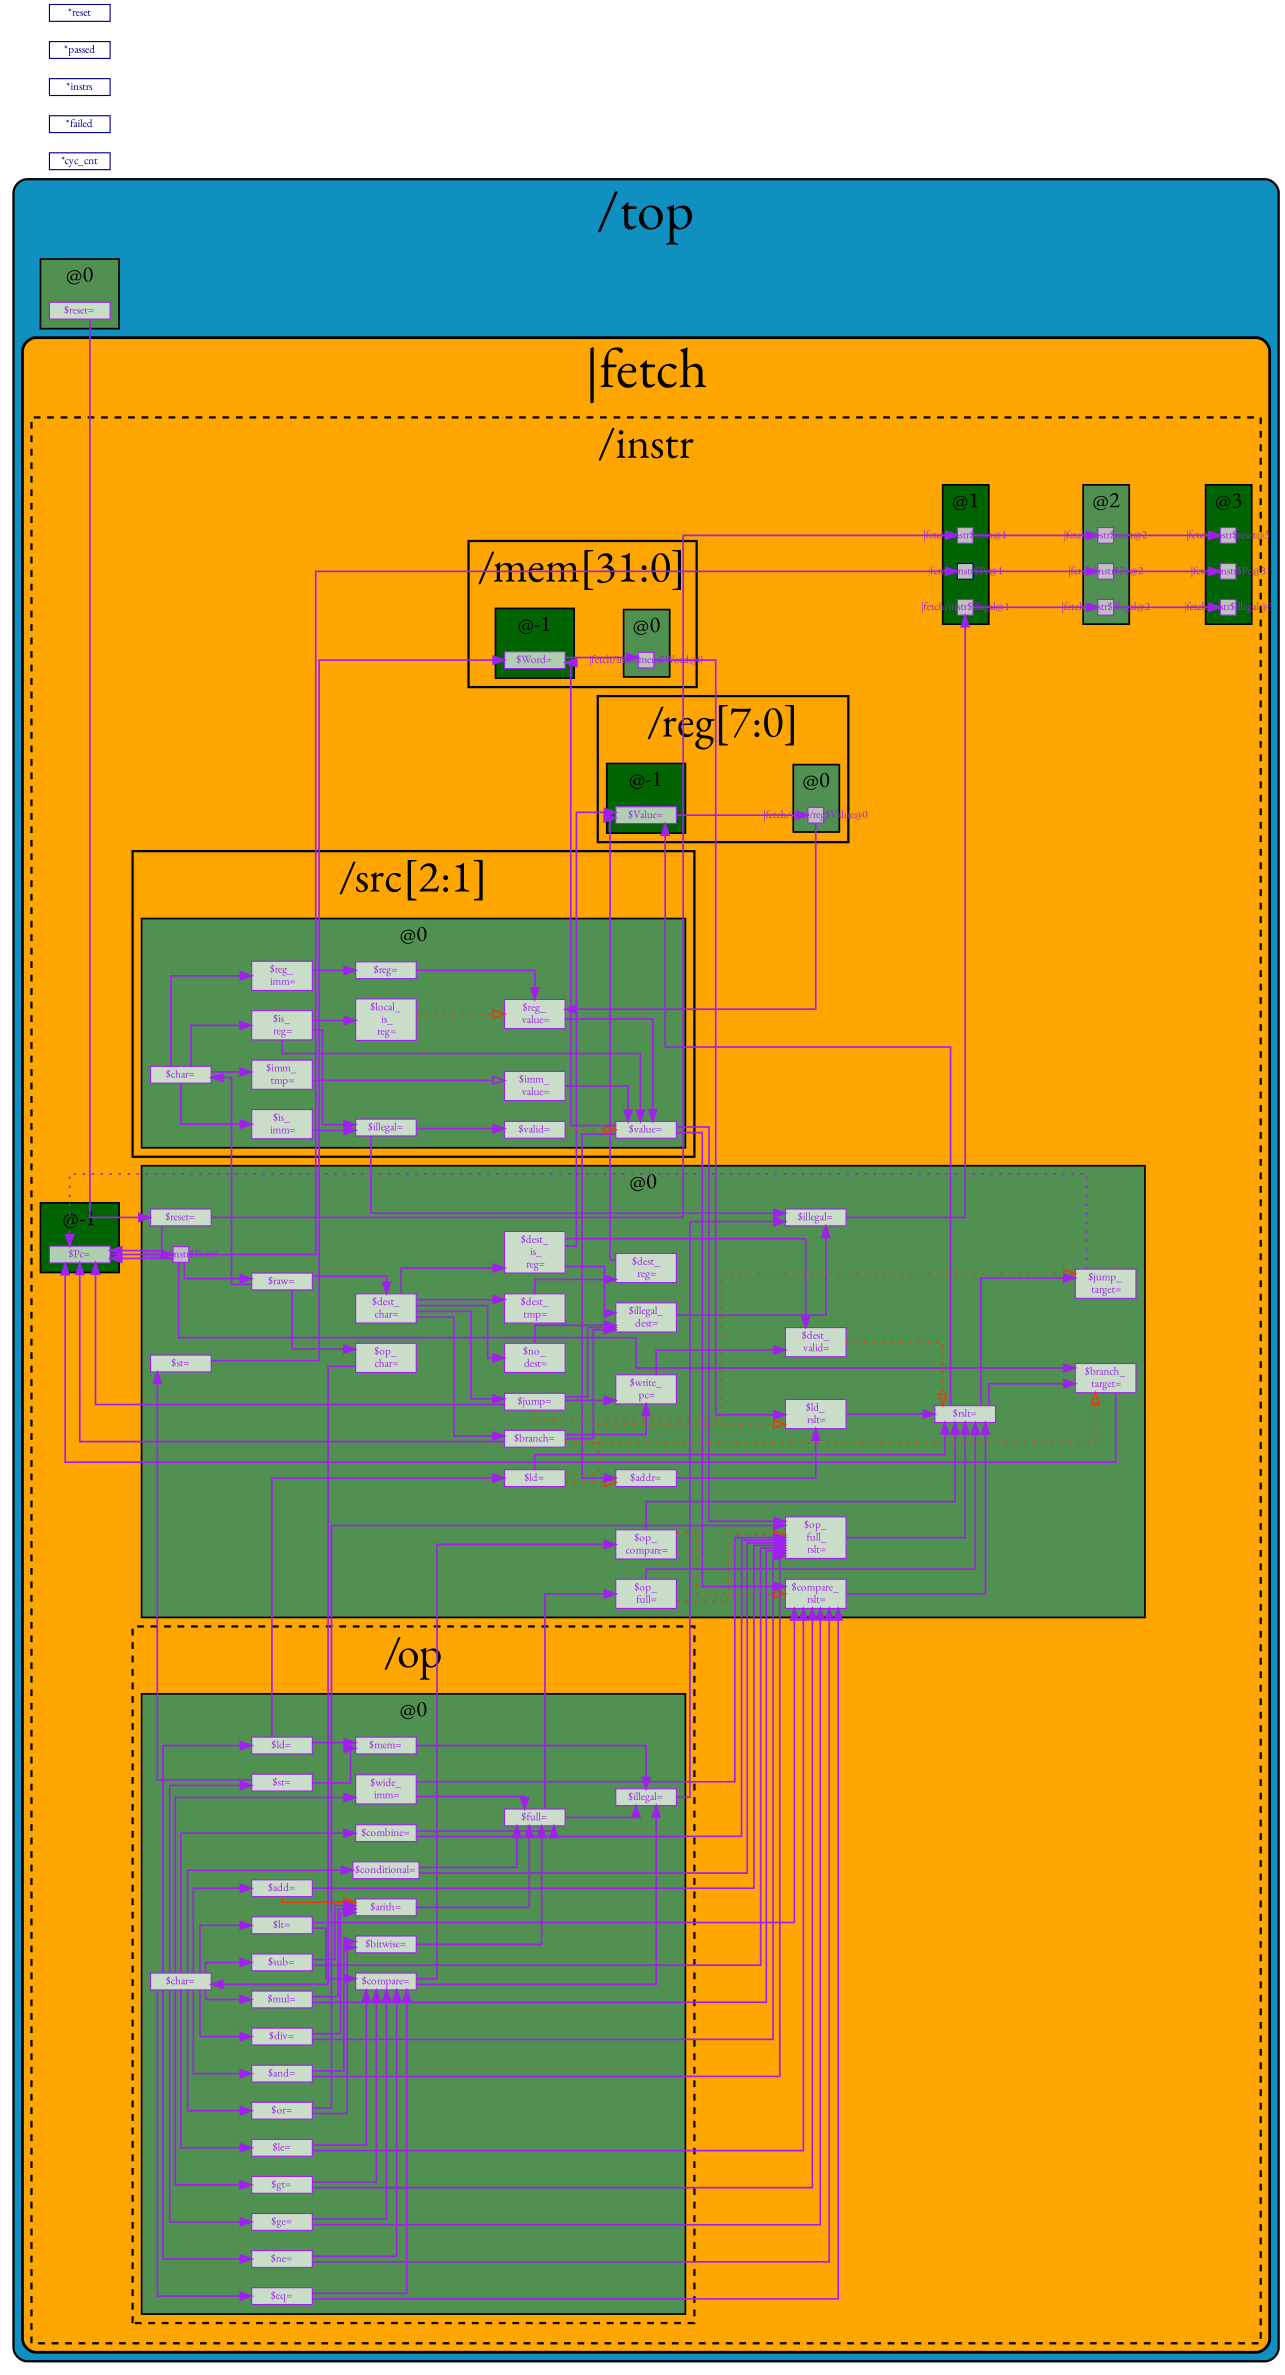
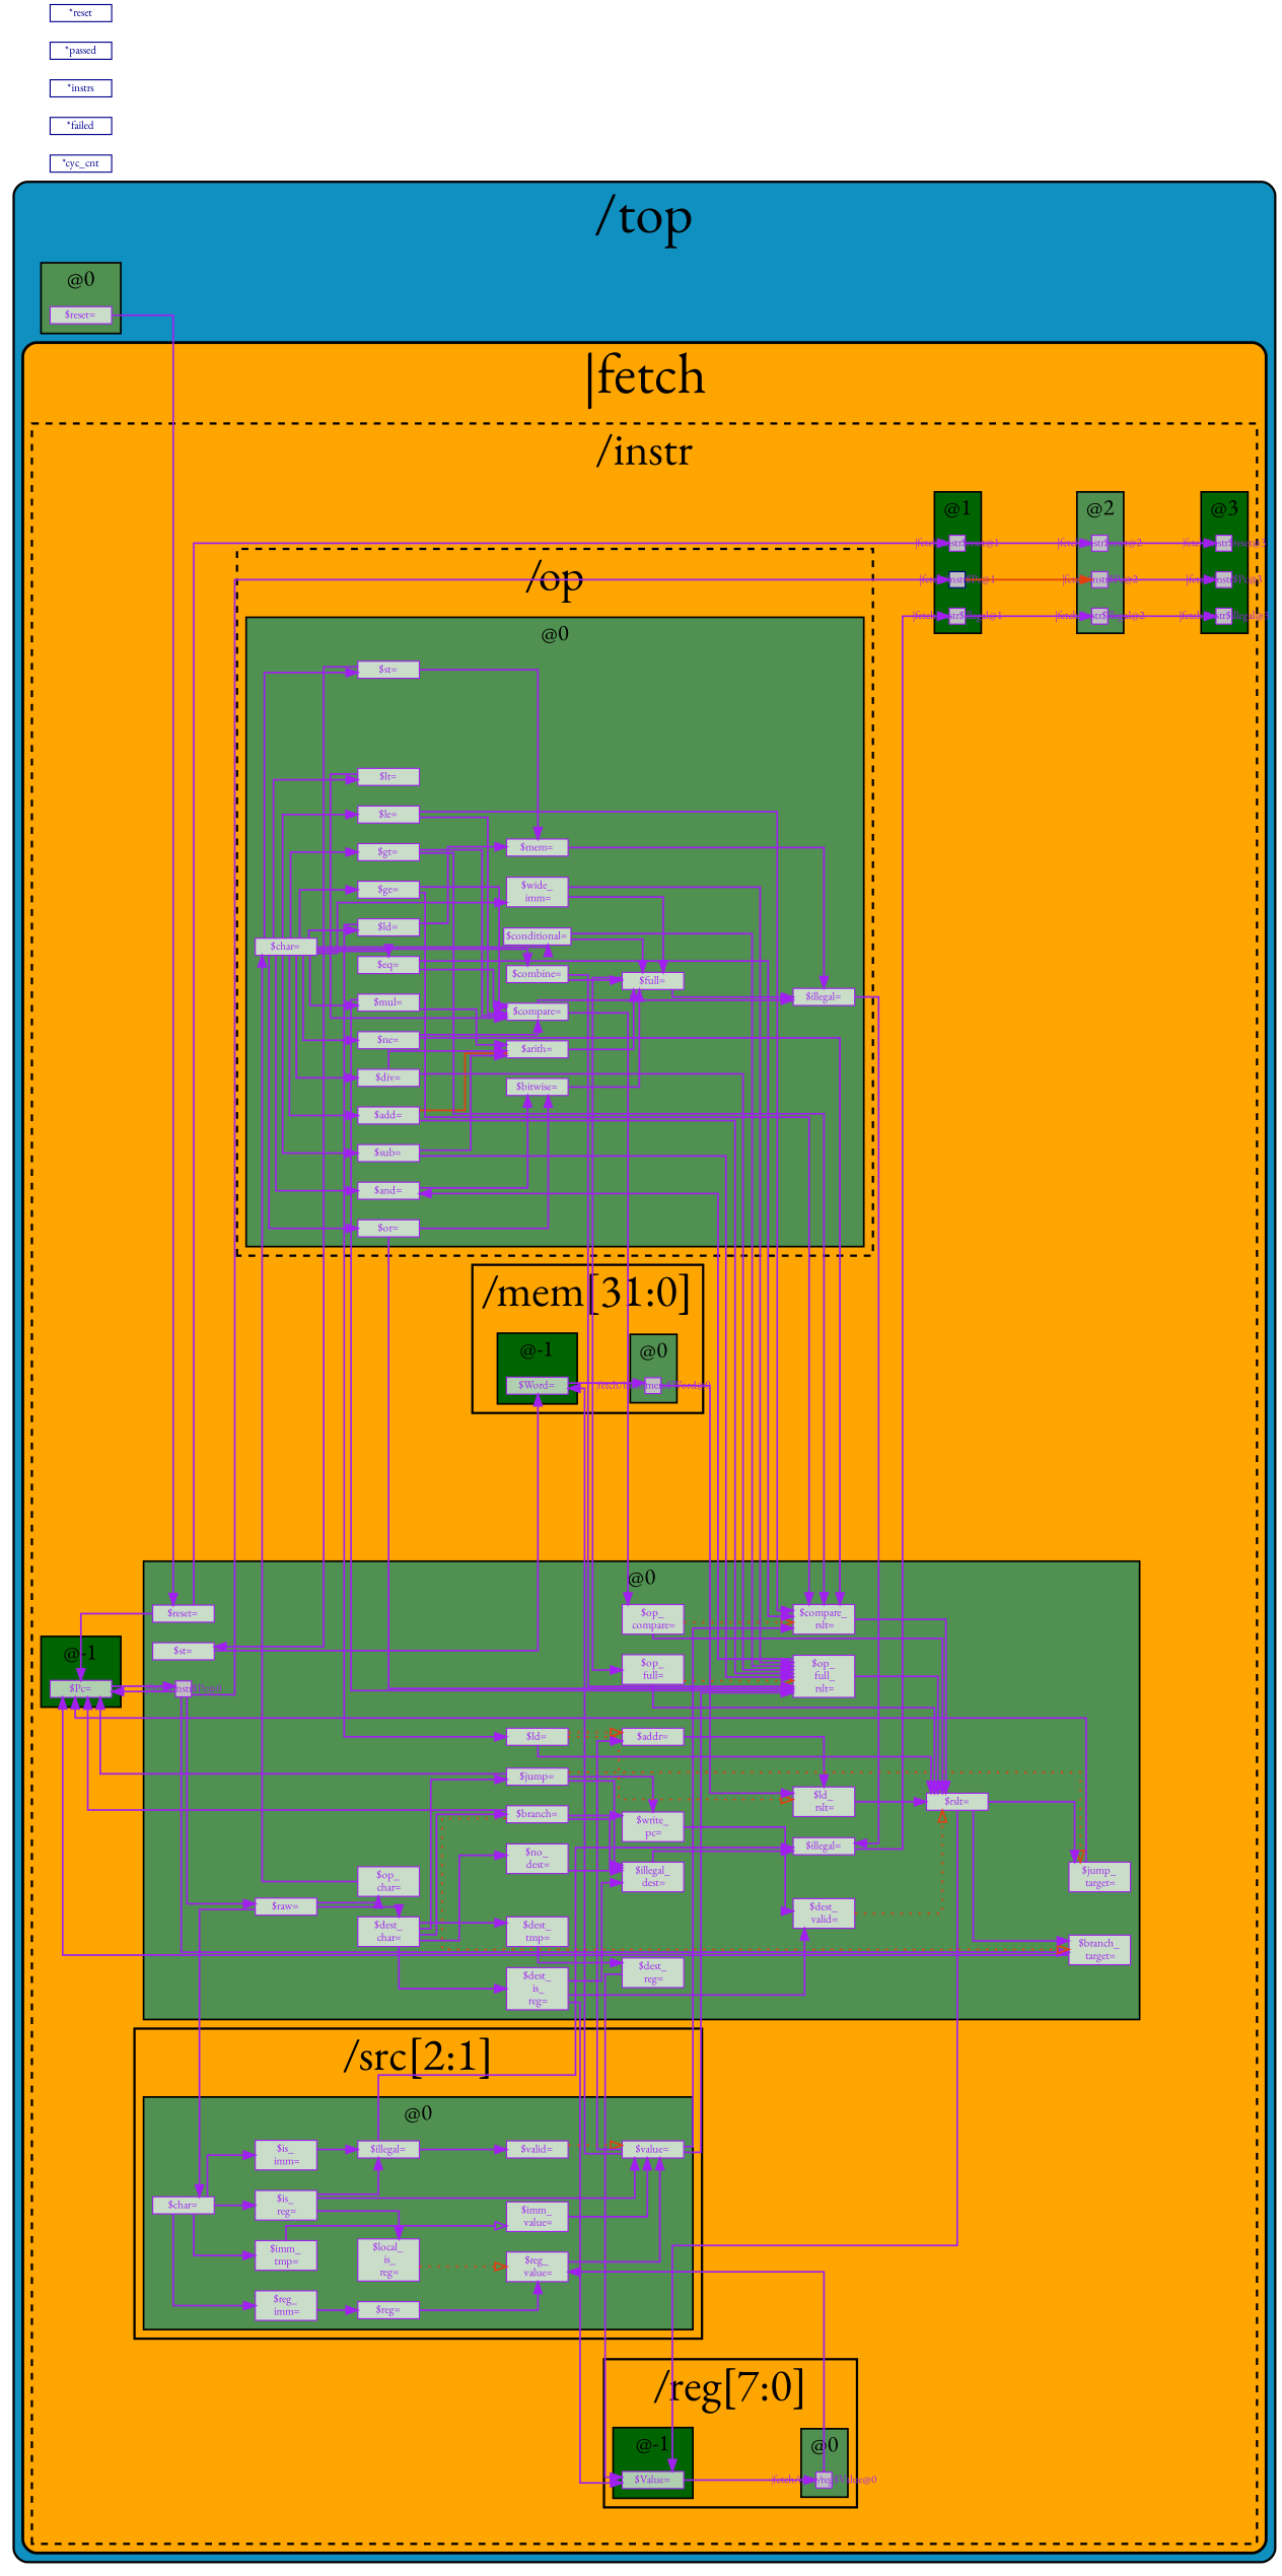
  strict digraph {
    fontname="EB Garamond"
    rankdir=LR
    splines=ortho
    node [color=purple fillcolor="#ffffffb0" fontcolor=purple fontname="EB Garamond" fontsize=10 margin="0.03,0.03" penwidth=1.0 shape=box style=filled]
    edge [color=purple fontcolor="#00D000" fontname="EB Garamond" labelfontcolor=purple penwidth=1.5 weight=2]
    n1 [height=0.02 label="$reset="]
    "|fetch/instr$Pc@0" [fillcolor=grey fixedsize=true height=0.2 width=0.2]
    n3 [height=0.02 label="$addr="]
    n4 [height=0.02 label="$branch="]
    n5 [height=0.02 label="$branch_\n target="]
    n6 [height=0.02 label="$compare_\n rslt="]
    n7 [height=0.02 label="$dest_\n char="]
    n8 [height=0.02 label="$dest_\n is_\n reg="]
    n9 [height=0.02 label="$dest_\n reg="]
    n10 [height=0.02 label="$dest_\n tmp="]
    n11 [height=0.02 label="$dest_\n valid="]
    n12 [height=0.02 label="$illegal="]
    n13 [height=0.02 label="$illegal_\n dest="]
    n14 [height=0.02 label="$jump="]
    n15 [height=0.02 label="$jump_\n target="]
    n16 [height=0.02 label="$ld="]
    n17 [height=0.02 label="$ld_\n rslt="]
    n18 [height=0.02 label="$no_\n dest="]
    n19 [height=0.02 label="$op_\n char="]
    n20 [height=0.02 label="$op_\n compare="]
    n21 [height=0.02 label="$op_\n full="]
    n22 [height=0.02 label="$op_\n full_\n rslt="]
    n23 [height=0.02 label="$raw="]
    n24 [height=0.02 label="$reset="]
    n25 [height=0.02 label="$rslt="]
    n26 [height=0.02 label="$st="]
    n27 [height=0.02 label="$write_\n pc="]
    n28 [height=0.02 label="$Pc="]
    "|fetch/instr$Pc@1" [color="#00008b" fillcolor=grey fixedsize=true height=0.2 width=0.2]
    "|fetch/instr$illegal@1" [fillcolor=grey fixedsize=true height=0.2 width=0.2]
    "|fetch/instr$reset@1" [fillcolor=grey fixedsize=true height=0.2 width=0.2]
    "|fetch/instr$Pc@2" [fillcolor=grey fixedsize=true height=0.2 width=0.2]
    "|fetch/instr$illegal@2" [fillcolor=grey fixedsize=true height=0.2 width=0.2]
    "|fetch/instr$reset@2" [fillcolor=grey fixedsize=true height=0.2 width=0.2]
    "|fetch/instr$Pc@3" [fillcolor=grey fixedsize=true height=0.2 width=0.2]
    "|fetch/instr$illegal@3" [fillcolor=grey fixedsize=true height=0.2 width=0.2]
    "|fetch/instr$reset@3" [fillcolor=grey fixedsize=true height=0.2 width=0.2]
    "|fetch/instr/mem$Word@0" [fillcolor=grey fixedsize=true height=0.2 width=0.2]
    n39 [height=0.02 label="$Word="]
    n40 [height=0.02 label="$add="]
    n41 [height=0.02 label="$and="]
    n42 [height=0.02 label="$arith="]
    n43 [height=0.02 label="$bitwise="]
    n44 [height=0.02 label="$char="]
    n45 [height=0.02 label="$combine="]
    n46 [height=0.02 label="$compare="]
    n47 [height=0.02 label="$conditional="]
    n48 [height=0.02 label="$div="]
    n49 [height=0.02 label="$eq="]
    n50 [height=0.02 label="$full="]
    n51 [height=0.02 label="$ge="]
    n52 [height=0.02 label="$gt="]
    n53 [height=0.02 label="$illegal="]
    n54 [height=0.02 label="$ld="]
    n55 [height=0.02 label="$le="]
    n56 [height=0.02 label="$lt="]
    n57 [height=0.02 label="$mem="]
    n58 [height=0.02 label="$mul="]
    n59 [height=0.02 label="$ne="]
    n60 [height=0.02 label="$or="]
    n61 [height=0.02 label="$st="]
    n62 [height=0.02 label="$sub="]
    n63 [height=0.02 label="$wide_\n imm="]
    "|fetch/instr/reg$Value@0" [fillcolor=grey fixedsize=true height=0.2 width=0.2]
    n65 [height=0.02 label="$Value="]
    n66 [height=0.02 label="$char="]
    n67 [height=0.02 label="$illegal="]
    n68 [height=0.02 label="$imm_\n tmp="]
    n69 [height=0.02 label="$imm_\n value="]
    n70 [height=0.02 label="$is_\n imm="]
    n71 [height=0.02 label="$is_\n reg="]
    n72 [height=0.02 label="$local_\n is_\n reg="]
    n73 [height=0.02 label="$reg="]
    n74 [height=0.02 label="$reg_\n imm="]
    n75 [height=0.02 label="$reg_\n value="]
    n76 [height=0.02 label="$valid="]
    n77 [height=0.02 label="$value="]
    "*cyc_cnt" [color="#00008b" fillcolor=white fontcolor="#00008b" height=0.02]
    "*failed" [color="#00008b" fillcolor=white fontcolor="#00008b" height=0.02]
    "*instrs" [color="#00008b" fillcolor=white fontcolor="#00008b" height=0.02]
    "*passed" [color="#00008b" fillcolor=white fontcolor="#00008b" height=0.02]
    "*reset" [color="#00008b" fillcolor=white fontcolor="#00008b" height=0.02]
    subgraph cluster_1 {
      fillcolor="#1090c0"
      fontsize=50
      label="/top"
      penwidth=2.0
      style="filled,rounded"
      subgraph cluster_2 {
        fillcolor="#509050"
        fontsize=20
        label="@0"
        penwidth=1.5
        style=filled
        n1
      }
      subgraph cluster_3 {
        fillcolor=orange
        fontsize=50
        label="|fetch"
        penwidth=2.5
        style="filled,rounded"
        subgraph cluster_4 {
          fillcolor=orange
          fontsize=40
          label="/instr"
          penwidth=2.0
          style="dashed,filled"
          subgraph cluster_5 {
            fillcolor="#509050"
            fontsize=20
            label="@0"
            penwidth=1.5
            style=filled
            "|fetch/instr$Pc@0"
            n3
            n4
            n5
            n6
            n7
            n8
            n9
            n10
            n11
            n12
            n13
            n14
            n15
            n16
            n17
            n18
            n19
            n20
            n21
            n22
            n23
            n24
            n25
            n26
            n27
          }
          subgraph cluster_6 {
            fillcolor=darkgreen
            fontsize=20
            label="@-1"
            penwidth=1.5
            style=filled
            n28
          }
          subgraph cluster_7 {
            fillcolor=darkgreen
            fontsize=20
            label="@1"
            penwidth=1.5
            style=filled
            "|fetch/instr$Pc@1"
            "|fetch/instr$illegal@1"
            "|fetch/instr$reset@1"
          }
          subgraph cluster_8 {
            fillcolor="#509050"
            fontsize=20
            label="@2"
            penwidth=1.5
            style=filled
            "|fetch/instr$Pc@2"
            "|fetch/instr$illegal@2"
            "|fetch/instr$reset@2"
          }
          subgraph cluster_9 {
            fillcolor=darkgreen
            fontsize=20
            label="@3"
            penwidth=1.5
            style=filled
            "|fetch/instr$Pc@3"
            "|fetch/instr$illegal@3"
            "|fetch/instr$reset@3"
          }
          subgraph cluster_10 {
            fillcolor=orange
            fontsize=40
            label="/mem[31:0]"
            penwidth=2.0
            style=filled
            subgraph cluster_11 {
              fillcolor="#509050"
              fontsize=20
              label="@0"
              penwidth=1.5
              style=filled
              "|fetch/instr/mem$Word@0"
            }
            subgraph cluster_12 {
              fillcolor=darkgreen
              fontsize=20
              label="@-1"
              penwidth=1.5
              style=filled
              n39
            }
          }
          subgraph cluster_13 {
            fillcolor=orange
            fontsize=40
            label="/op"
            penwidth=2.0
            style="dashed,filled"
            subgraph cluster_14 {
              fillcolor="#509050"
              fontsize=20
              label="@0"
              penwidth=1.5
              style=filled
              n40
              n41
              n42
              n43
              n44
              n45
              n46
              n47
              n48
              n49
              n50
              n51
              n52
              n53
              n54
              n55
              n56
              n57
              n58
              n59
              n60
              n61
              n62
              n63
            }
          }
          subgraph cluster_15 {
            fillcolor=orange
            fontsize=40
            label="/reg[7:0]"
            penwidth=2.0
            style=filled
            subgraph cluster_16 {
              fillcolor="#509050"
              fontsize=20
              label="@0"
              penwidth=1.5
              style=filled
              "|fetch/instr/reg$Value@0"
            }
            subgraph cluster_17 {
              fillcolor=darkgreen
              fontsize=20
              label="@-1"
              penwidth=1.5
              style=filled
              n65
            }
          }
          subgraph cluster_18 {
            fillcolor=orange
            fontsize=40
            label="/src[2:1]"
            penwidth=2.0
            style=filled
            subgraph cluster_19 {
              fillcolor="#509050"
              fontsize=20
              label="@0"
              penwidth=1.5
              style=filled
              n66
              n67
              n68
              n69
              n70
              n71
              n72
              n73
              n74
              n75
              n76
              n77
            }
          }
        }
      }
      subgraph cluster_20 {
        fillcolor=orange
        fontsize=50
        label="|none"
        penwidth=2.5
        style="filled,rounded"
      }
    }
    n1 -> n24 [weight=1]
    "|fetch/instr$Pc@0" -> n5
    "|fetch/instr$Pc@0" -> n23
    "|fetch/instr$Pc@0" -> n28 [weight=1]
    "|fetch/instr$Pc@0" -> "|fetch/instr$Pc@1" [weight=10]
    n3 -> n17
    n4 -> n5 [arrowhead=empty color="#E04010" style=dotted weight=4]
    n4 -> n13
    n4 -> n27
    n4 -> n28 [weight=1]
    n5 -> n28 [weight=1]
    n6 -> n25
    n7 -> n4
    n7 -> n8
    n7 -> n10
    n7 -> n14
    n7 -> n18
    n8 -> n11
    n8 -> n13
    n8 -> n65 [weight=1]
    n9 -> n65 [weight=1]
    n10 -> n9
    n11 -> n25 [arrowhead=empty color="#E04010" style=dotted weight=4]
    n12 -> "|fetch/instr$illegal@1" [weight=10]
    n13 -> n12
    n14 -> n13
    n14 -> n15 [arrowhead=empty color="#E04010" style=dotted weight=4]
    n14 -> n27
    n14 -> n28 [weight=1]
-   n15 -> n28 [weight=1 style=dotted]
+   n15 -> n28 [weight=1]
    n16 -> n3 [arrowhead=empty color="#E04010" style=dotted weight=4]
    n16 -> n17 [arrowhead=empty color="#E04010" style=dotted weight=4]
    n16 -> n25
    n17 -> n25
    n18 -> n13
    n19 -> n44
    n20 -> n6 [arrowhead=empty color="#E04010" style=dotted weight=4]
    n20 -> n25
    n21 -> n22 [arrowhead=empty color="#E04010" style=dotted weight=4]
    n21 -> n25
    n22 -> n25
    n23 -> n7
    n23 -> n19
    n23 -> n66
    n24 -> n28 [weight=1]
    n24 -> "|fetch/instr$reset@1" [weight=10]
    n25 -> n5
    n25 -> n15
    n25 -> n65 [weight=1]
    n26 -> n39 [weight=1]
    n27 -> n11
    n28 -> "|fetch/instr$Pc@0" [weight=10]
-   "|fetch/instr$Pc@1" -> "|fetch/instr$Pc@2" [weight=10]
+   "|fetch/instr$Pc@1" -> "|fetch/instr$Pc@2" [color="#E04010" weight=10]
    "|fetch/instr$illegal@1" -> "|fetch/instr$illegal@2" [weight=10]
    "|fetch/instr$reset@1" -> "|fetch/instr$reset@2" [weight=10]
    "|fetch/instr$Pc@2" -> "|fetch/instr$Pc@3" [weight=10]
    "|fetch/instr$illegal@2" -> "|fetch/instr$illegal@3" [weight=10]
    "|fetch/instr$reset@2" -> "|fetch/instr$reset@3" [weight=10]
    "|fetch/instr/mem$Word@0" -> n17
    n39 -> "|fetch/instr/mem$Word@0" [weight=10]
    n40 -> n22
    n40 -> n42 [color="#E04010"]
-   n41 -> n22
+   n22 -> n41
    n41 -> n43
    n42 -> n50
    n43 -> n50
    n44 -> n40
    n44 -> n41
    n44 -> n45
    n44 -> n47
    n44 -> n48
    n44 -> n49
    n44 -> n51
    n44 -> n52
    n44 -> n54
    n44 -> n55
    n44 -> n56
    n44 -> n58
    n44 -> n59
    n44 -> n60
    n44 -> n61
    n44 -> n62
    n44 -> n63
    n45 -> n22
    n45 -> n50
    n46 -> n20
    n46 -> n53
    n47 -> n22
    n47 -> n50
    n48 -> n22
    n48 -> n42
    n49 -> n6
    n49 -> n46
    n50 -> n21
    n50 -> n53
    n51 -> n6
    n51 -> n46
    n52 -> n6
    n52 -> n46
    n53 -> n12
    n54 -> n16
    n54 -> n57
    n55 -> n6
    n55 -> n46
-   n56 -> n6
    n56 -> n46
    n57 -> n53
    n58 -> n22
    n58 -> n42
    n59 -> n6
    n59 -> n46
    n60 -> n22
    n60 -> n43
    n61 -> n26
    n61 -> n57
    n62 -> n22
    n62 -> n42
    n63 -> n22
    n63 -> n50
    "|fetch/instr/reg$Value@0" -> n75
    n65 -> "|fetch/instr/reg$Value@0" [weight=10]
    n66 -> n68
    n66 -> n70
    n66 -> n71
    n66 -> n74
    n67 -> n12
    n67 -> n76
    n68 -> n69 [arrowhead=empty]
    n69 -> n77
    n70 -> n67
    n71 -> n67
    n71 -> n72
    n71 -> n77
    n72 -> n75 [arrowhead=empty color="#E04010" style=dotted weight=4]
    n73 -> n75
    n74 -> n73
    n75 -> n77
    n76 -> n77 [arrowhead=empty color="#E04010" style=dotted weight=4]
    n77 -> n3
    n77 -> n6
    n77 -> n22
    n77 -> n39 [weight=1]
  }
